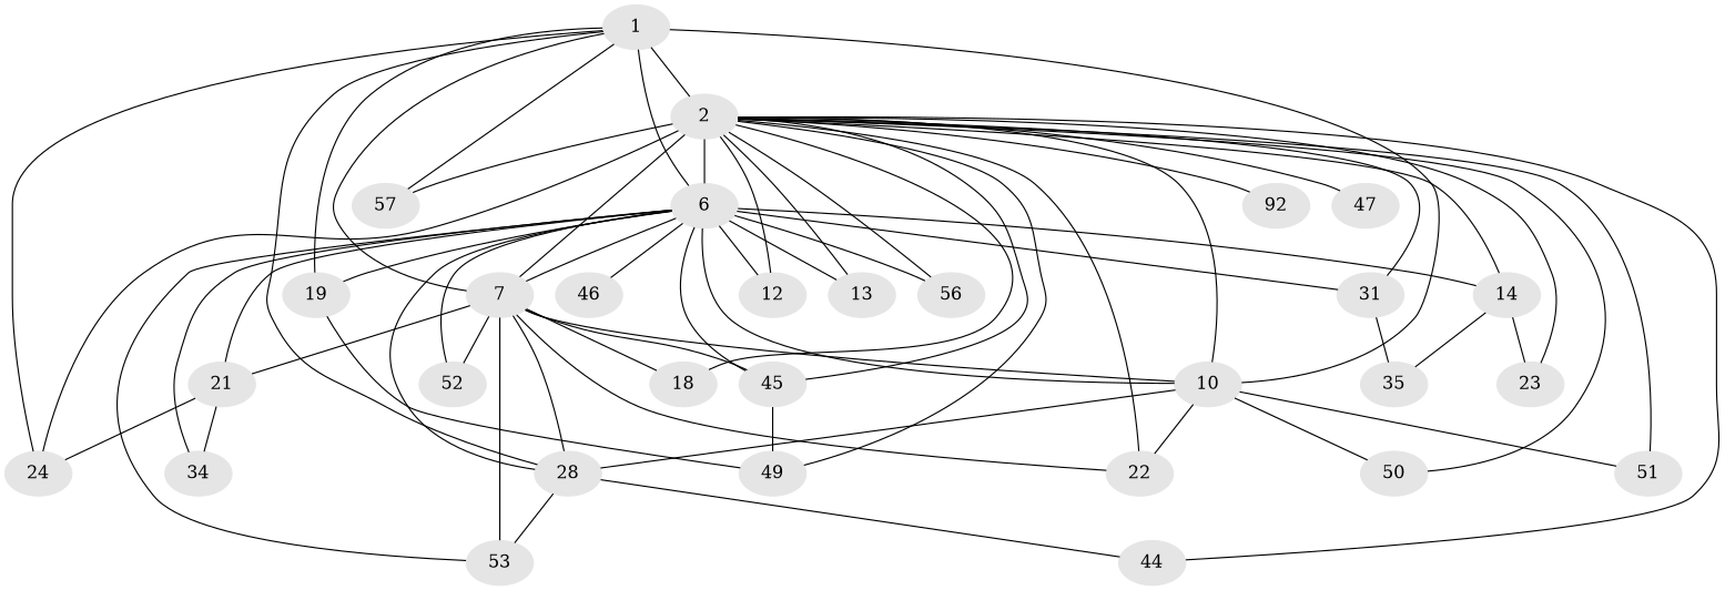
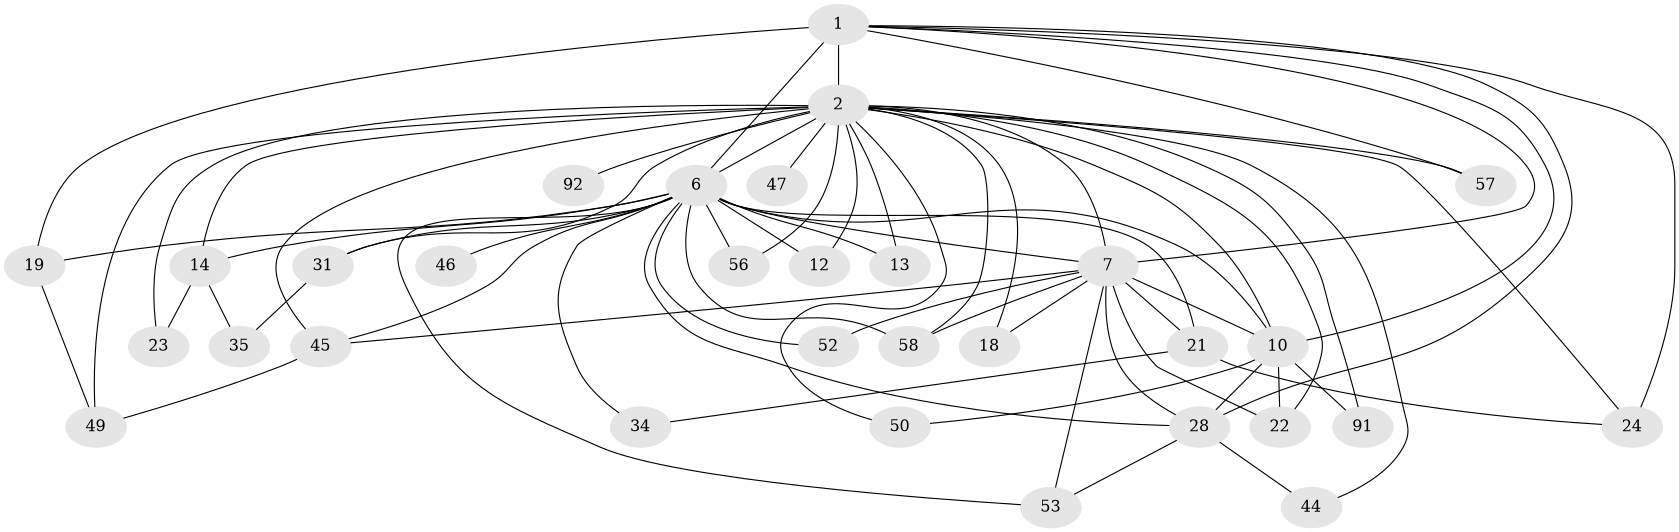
  graph {
    node [color=gray90 style=filled]
    2 [super="+36+9+4+3"]
    6 [super="+8+37+15"]
    7
    10 [super="+29"]
    24 [super="+62"]
    57
    12 [super="+59"]
    13
    14
    18
    22 [super="+39"]
    23
    31
    n14 [label=92]
    44
    45
    47
    49 [super="+76"]
    50
-   51
+   51 [label=91]
    56
+   58 [super="+63"]
    1
    19
    28 [super="+40+55+61+41"]
    21
    34
    46
    52
    53
    35
    2 -- 6 [weight=20]
    2 -- 7 [weight=6]
    2 -- 10 [weight=5]
    2 -- 24 [weight=2]
    2 -- 57
    2 -- 12 [weight=2]
    2 -- 13 [weight=3]
    2 -- 14
    2 -- 18
    2 -- 22
    2 -- 23
    2 -- 31 [weight=2]
    2 -- n14 [weight=2]
    2 -- 44
    2 -- 45
    2 -- 47
    2 -- 49
    2 -- 50
    2 -- 51 [weight=2]
    2 -- 56
+   2 -- 58
    6 -- 7 [weight=2]
    6 -- 10 [weight=4]
    6 -- 12
    6 -- 13
    6 -- 14
    6 -- 31
    6 -- 45
    6 -- 56
+   6 -- 58
    6 -- 19
    6 -- 28
    6 -- 21
    6 -- 34
    6 -- 46
    6 -- 52
    6 -- 53
    7 -- 10
    7 -- 18
    7 -- 22
    7 -- 45
+   7 -- 58 [weight=2]
    7 -- 28 [weight=2]
    7 -- 21
    7 -- 52
    7 -- 53
    10 -- 22
    10 -- 50
    10 -- 51
    10 -- 28
    14 -- 23
    14 -- 35
    31 -- 35
    45 -- 49
    1 -- 2 [weight=8]
    1 -- 6 [weight=3]
    1 -- 7
    1 -- 10
    1 -- 24
    1 -- 57
    1 -- 19
    1 -- 28 [weight=3]
    19 -- 49
    28 -- 44
    28 -- 53
    21 -- 24
    21 -- 34
  }
